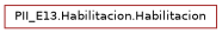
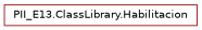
  digraph {
    rankdir=LR
-   n1 [color=brown fillcolor=white fontname=Helvetica fontsize=10 height=0.2 label="PII_E13.Habilitacion.Habilitacion" shape=record style=filled width=0.4]
+   n1 [color=brown fillcolor=white fontname=Helvetica fontsize=10 height=0.2 label="PII_E13.ClassLibrary.Habilitacion" shape=record style=filled width=0.4]
  }
